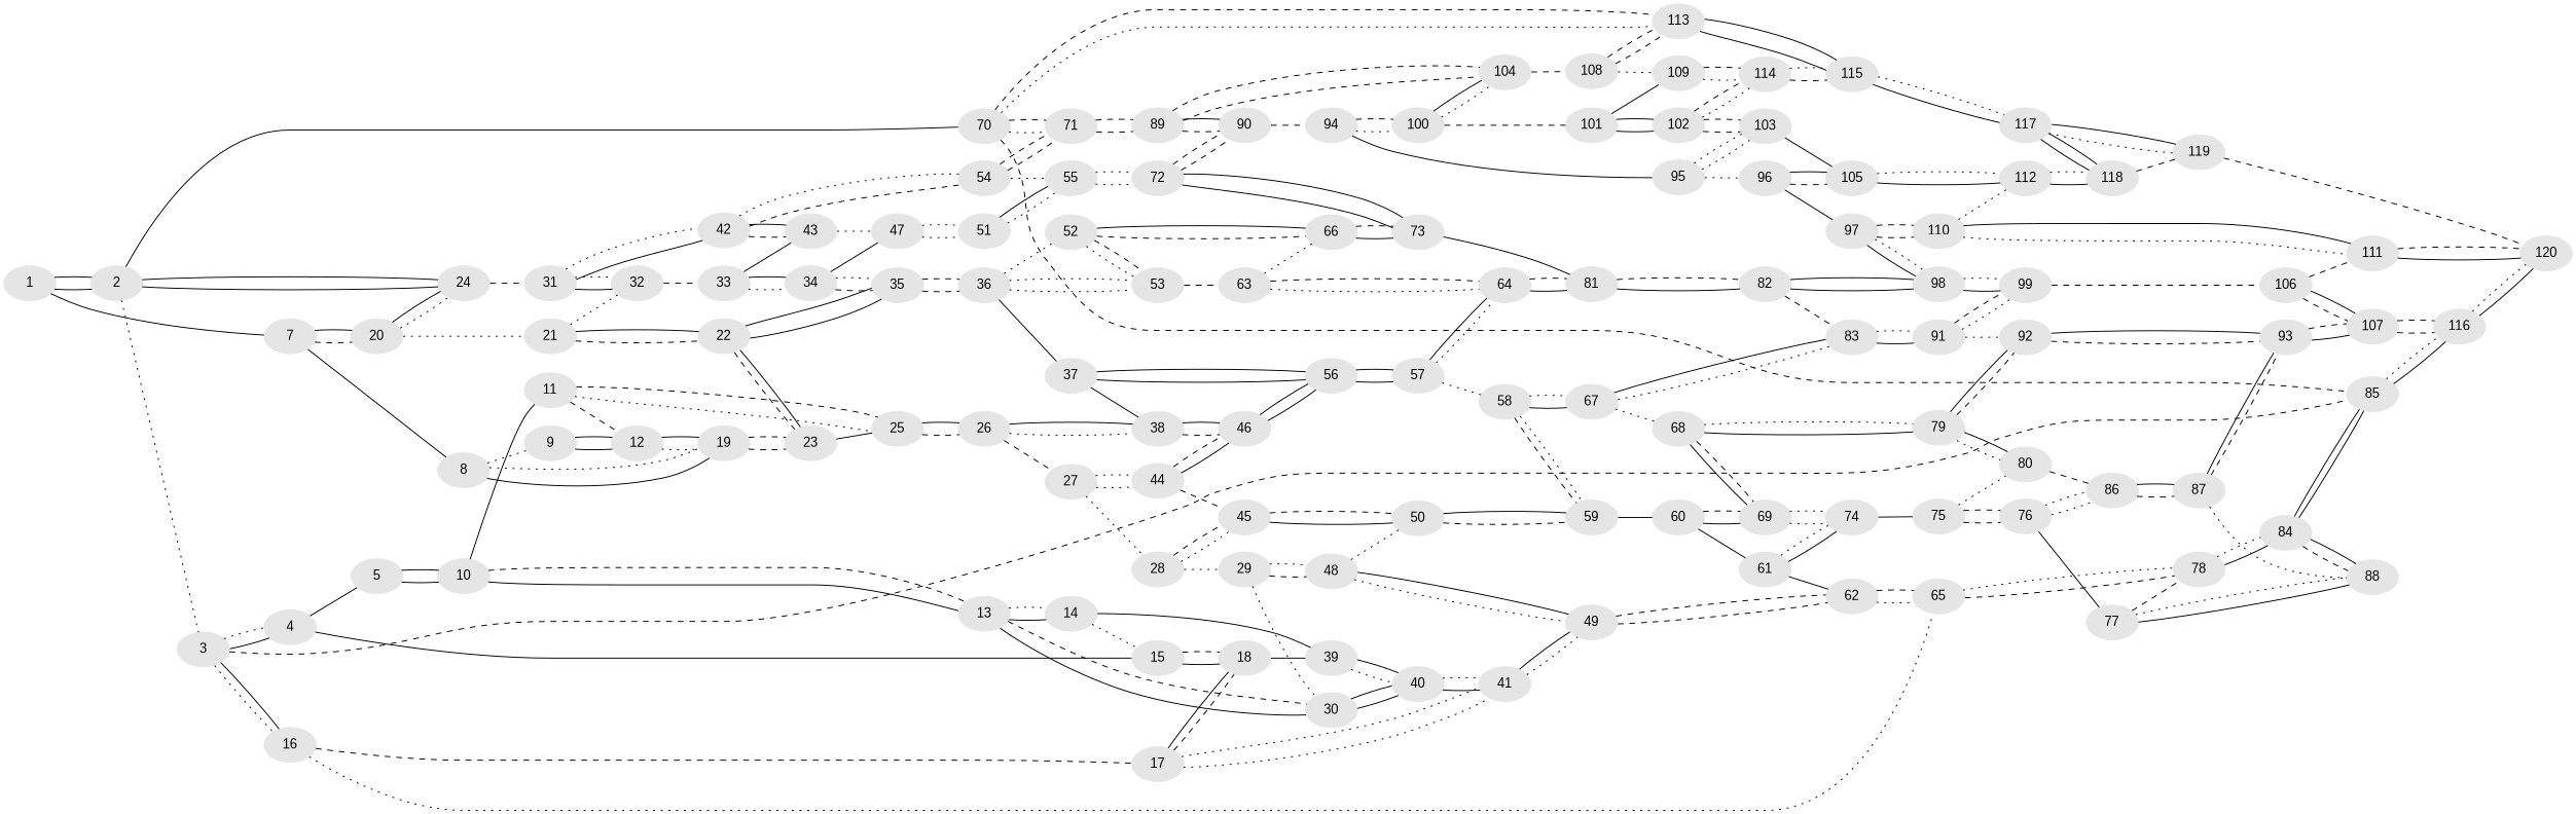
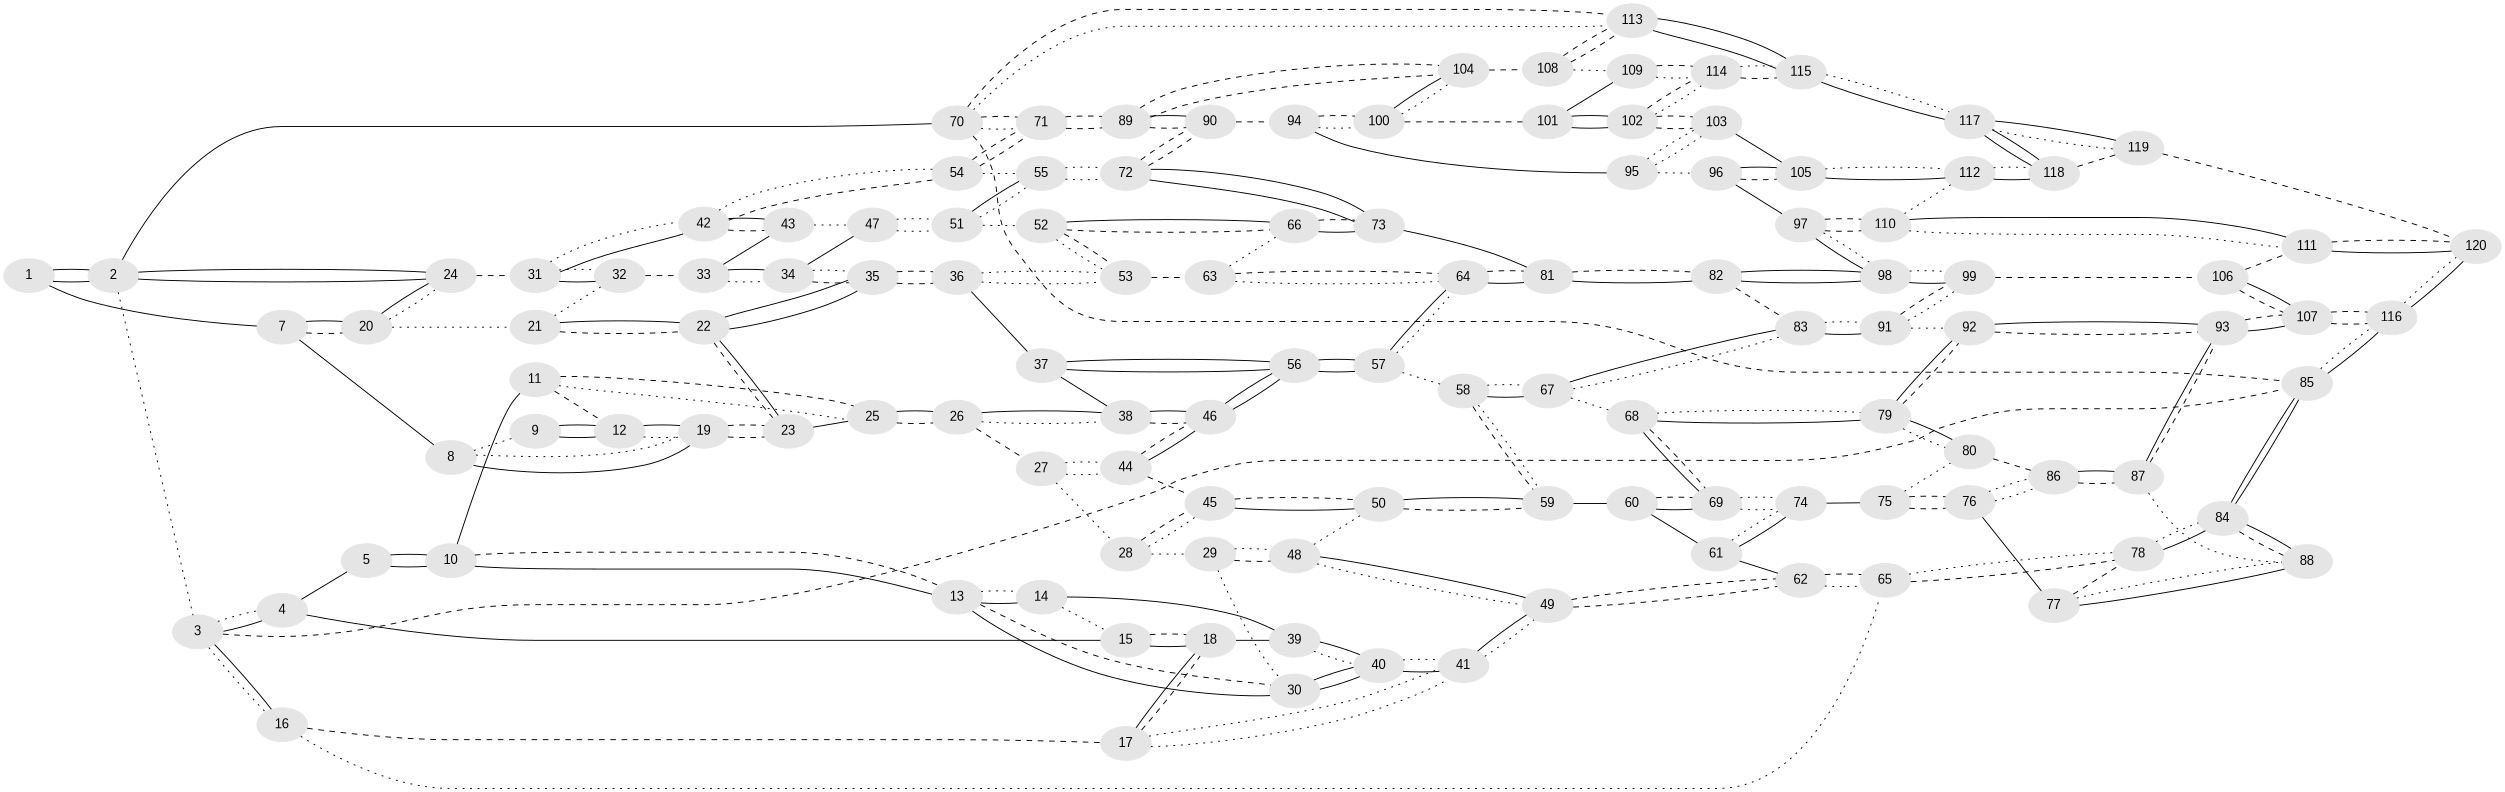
  graph {
    fontname="Liberation Sans"
    rankdir=LR
    node [color=gray90 fontname="Liberation Sans" style=filled]
    edge [fontname="Liberation Sans" style=solid]
    1
    2
    7
    3
    24
    70
    8
    20
    4
    16
    85
    31
    71
    113
    5
    15
    17
    65
    116
    10
    18
    11
    13
    9
    12
    19
    21
    23
    25
    14
    30
    26
    39
    40
    41
    78
    49
    22
    32
    35
    33
    36
    42
    27
    38
    28
    44
    46
    29
    45
    48
    50
    43
    54
    34
    47
    51
    37
    53
    56
    63
    57
    62
    55
    59
    52
    60
    66
    72
    73
    64
    89
    90
    58
    67
    81
    68
    83
    61
    69
    74
    75
    82
    84
    79
    91
    80
    92
    115
    104
    94
    76
    77
    86
    88
    87
    93
    98
    99
    120
    107
    108
    95
    100
    106
    96
    103
    101
    97
    105
    110
    112
    111
    102
    109
    114
    118
    119
    117
    1 -- 2
    1 -- 2
    1 -- 7
    2 -- 3 [style=dotted]
    2 -- 24
    2 -- 24
    2 -- 70
    7 -- 8
    7 -- 20 [style=dashed]
    7 -- 20
    3 -- 4
    3 -- 4 [style=dotted]
    3 -- 16 [style=dotted]
    3 -- 16
    3 -- 85 [style=dashed]
    24 -- 31 [style=dashed]
    70 -- 85 [style=dashed]
    70 -- 71 [style=dotted]
    70 -- 71 [style=dashed]
    70 -- 113 [style=dotted]
    70 -- 113 [style=dashed]
    8 -- 9 [style=dotted]
    8 -- 19
    8 -- 19 [style=dotted]
    20 -- 24 [style=dotted]
    20 -- 24
    20 -- 21 [style=dotted]
    4 -- 5
    4 -- 15
    16 -- 17 [style=dashed]
    16 -- 65 [style=dotted]
    85 -- 116
    85 -- 116 [style=dotted]
    31 -- 32
    31 -- 32 [style=dotted]
    31 -- 42
    31 -- 42 [style=dotted]
    71 -- 89 [style=dashed]
    71 -- 89 [style=dashed]
    113 -- 115
    113 -- 115
    5 -- 10
    5 -- 10
    15 -- 18
    15 -- 18 [style=dashed]
    17 -- 18 [style=dashed]
    17 -- 18
    17 -- 41 [style=dotted]
    17 -- 41 [style=dotted]
    65 -- 78 [style=dashed]
    65 -- 78 [style=dotted]
    116 -- 120
    116 -- 120 [style=dotted]
    10 -- 11
    10 -- 13
    10 -- 13 [style=dashed]
    18 -- 39
    11 -- 12 [style=dashed]
    11 -- 25 [style=dotted]
    11 -- 25 [style=dashed]
    13 -- 14
    13 -- 14 [style=dotted]
    13 -- 30
    13 -- 30 [style=dashed]
    9 -- 12
    9 -- 12
    12 -- 19 [style=dotted]
    12 -- 19
    19 -- 23 [style=dashed]
    19 -- 23 [style=dashed]
    21 -- 22 [style=dashed]
    21 -- 22
    21 -- 32 [style=dotted]
    23 -- 25
    25 -- 26 [style=dashed]
    25 -- 26
    14 -- 15 [style=dotted]
    14 -- 39
    30 -- 40
    30 -- 40
    26 -- 27 [style=dashed]
    26 -- 38 [style=dotted]
    26 -- 38
    39 -- 40 [style=dotted]
    39 -- 40
    40 -- 41
    40 -- 41 [style=dotted]
    41 -- 49 [style=dotted]
    41 -- 49
    78 -- 84
    78 -- 84 [style=dotted]
    49 -- 62 [style=dashed]
    49 -- 62 [style=dashed]
    22 -- 23 [style=dashed]
    22 -- 23
    22 -- 35
    22 -- 35
    32 -- 33 [style=dashed]
    35 -- 36 [style=dashed]
    35 -- 36 [style=dashed]
    33 -- 43
    33 -- 34 [style=dotted]
    33 -- 34
    36 -- 37
    36 -- 53 [style=dotted]
    36 -- 53 [style=dotted]
    42 -- 43 [style=dashed]
    42 -- 43
    42 -- 54 [style=dashed]
    42 -- 54 [style=dotted]
    27 -- 28 [style=dotted]
    27 -- 44 [style=dotted]
    27 -- 44 [style=dotted]
    38 -- 46 [style=dashed]
    38 -- 46
    28 -- 29 [style=dotted]
    28 -- 45 [style=dotted]
    28 -- 45 [style=dashed]
    44 -- 46
    44 -- 46 [style=dashed]
    44 -- 45 [style=dashed]
    46 -- 56
    46 -- 56
    29 -- 30 [style=dotted]
    29 -- 48 [style=dashed]
    29 -- 48 [style=dotted]
    45 -- 50
    45 -- 50 [style=dashed]
    48 -- 49 [style=dotted]
    48 -- 49
    48 -- 50 [style=dotted]
    50 -- 59 [style=dashed]
    50 -- 59
    43 -- 47 [style=dotted]
    54 -- 71 [style=dashed]
    54 -- 71 [style=dashed]
    54 -- 55 [style=dotted]
    34 -- 35 [style=dashed]
    34 -- 35 [style=dotted]
    34 -- 47
    47 -- 51 [style=dotted]
    47 -- 51 [style=dotted]
    51 -- 55 [style=dotted]
    51 -- 55
-   36 -- 52 [style=dotted]
+   51 -- 52 [style=dotted]
    37 -- 38
    37 -- 56
    37 -- 56
    53 -- 63 [style=dashed]
    56 -- 57
    56 -- 57
    63 -- 66 [style=dotted]
    63 -- 64 [style=dotted]
    63 -- 64 [style=dashed]
    57 -- 64 [style=dotted]
    57 -- 64
    57 -- 58 [style=dotted]
    62 -- 65 [style=dotted]
    62 -- 65 [style=dashed]
    55 -- 72 [style=dotted]
    55 -- 72 [style=dotted]
    59 -- 60
    52 -- 53 [style=dotted]
    52 -- 53 [style=dashed]
    52 -- 66 [style=dashed]
    52 -- 66
    60 -- 61
    60 -- 69
    60 -- 69 [style=dashed]
    66 -- 73
    66 -- 73 [style=dashed]
    72 -- 73
    72 -- 73
    72 -- 90 [style=dashed]
    72 -- 90 [style=dashed]
    73 -- 81
    64 -- 81
    64 -- 81 [style=dashed]
    89 -- 90 [style=dashed]
    89 -- 90
    89 -- 104 [style=dashed]
    89 -- 104 [style=dashed]
    90 -- 94 [style=dashed]
    58 -- 59 [style=dashed]
    58 -- 59 [style=dotted]
    58 -- 67
    58 -- 67 [style=dotted]
    67 -- 68 [style=dotted]
    67 -- 83 [style=dotted]
    67 -- 83
    81 -- 82
    81 -- 82 [style=dashed]
    68 -- 69
    68 -- 69 [style=dashed]
    68 -- 79
    68 -- 79 [style=dotted]
    83 -- 91
    83 -- 91 [style=dotted]
    61 -- 62
    61 -- 74
    61 -- 74 [style=dotted]
    69 -- 74 [style=dotted]
    69 -- 74 [style=dotted]
    74 -- 75
    75 -- 80 [style=dotted]
    75 -- 76 [style=dashed]
    75 -- 76 [style=dashed]
    82 -- 83 [style=dashed]
    82 -- 98
    82 -- 98
    84 -- 85
    84 -- 85
    84 -- 88 [style=dashed]
    84 -- 88
    79 -- 80 [style=dotted]
    79 -- 80
    79 -- 92 [style=dashed]
    79 -- 92
    91 -- 92 [style=dotted]
    91 -- 99 [style=dotted]
    91 -- 99 [style=dashed]
    80 -- 86 [style=dashed]
    92 -- 93 [style=dashed]
    92 -- 93
    115 -- 117
    115 -- 117 [style=dotted]
    104 -- 108 [style=dashed]
    94 -- 95
    94 -- 100 [style=dotted]
    94 -- 100 [style=dashed]
    76 -- 77
    76 -- 86 [style=dotted]
    76 -- 86 [style=dotted]
    77 -- 78 [style=dashed]
    77 -- 88
    77 -- 88 [style=dotted]
    86 -- 87 [style=dashed]
    86 -- 87
    87 -- 88 [style=dotted]
    87 -- 93 [style=dashed]
    87 -- 93
    93 -- 107
    93 -- 107 [style=dashed]
    98 -- 99
    98 -- 99 [style=dotted]
    99 -- 106 [style=dashed]
    107 -- 116 [style=dashed]
    107 -- 116 [style=dashed]
    108 -- 113 [style=dashed]
    108 -- 113 [style=dashed]
    108 -- 109 [style=dotted]
    95 -- 96 [style=dotted]
    95 -- 103 [style=dotted]
    95 -- 103 [style=dotted]
    100 -- 104 [style=dotted]
    100 -- 104
    100 -- 101 [style=dashed]
    106 -- 107 [style=dashed]
    106 -- 107
    106 -- 111 [style=dashed]
    96 -- 97
    96 -- 105 [style=dashed]
    96 -- 105
    103 -- 105
    101 -- 102
    101 -- 102
    101 -- 109
    97 -- 98
    97 -- 98 [style=dotted]
    97 -- 110 [style=dashed]
    97 -- 110 [style=dashed]
    105 -- 112
    105 -- 112 [style=dotted]
    110 -- 112 [style=dotted]
    110 -- 111 [style=dotted]
    110 -- 111
    112 -- 118
    112 -- 118 [style=dotted]
    111 -- 120
    111 -- 120 [style=dashed]
    102 -- 103 [style=dashed]
    102 -- 103 [style=dashed]
    102 -- 114 [style=dotted]
    102 -- 114 [style=dashed]
    109 -- 114 [style=dotted]
    109 -- 114 [style=dashed]
    114 -- 115 [style=dashed]
    114 -- 115 [style=dotted]
    118 -- 119 [style=dashed]
    119 -- 120 [style=dashed]
    117 -- 118
    117 -- 118
    117 -- 119 [style=dotted]
    117 -- 119
  }
